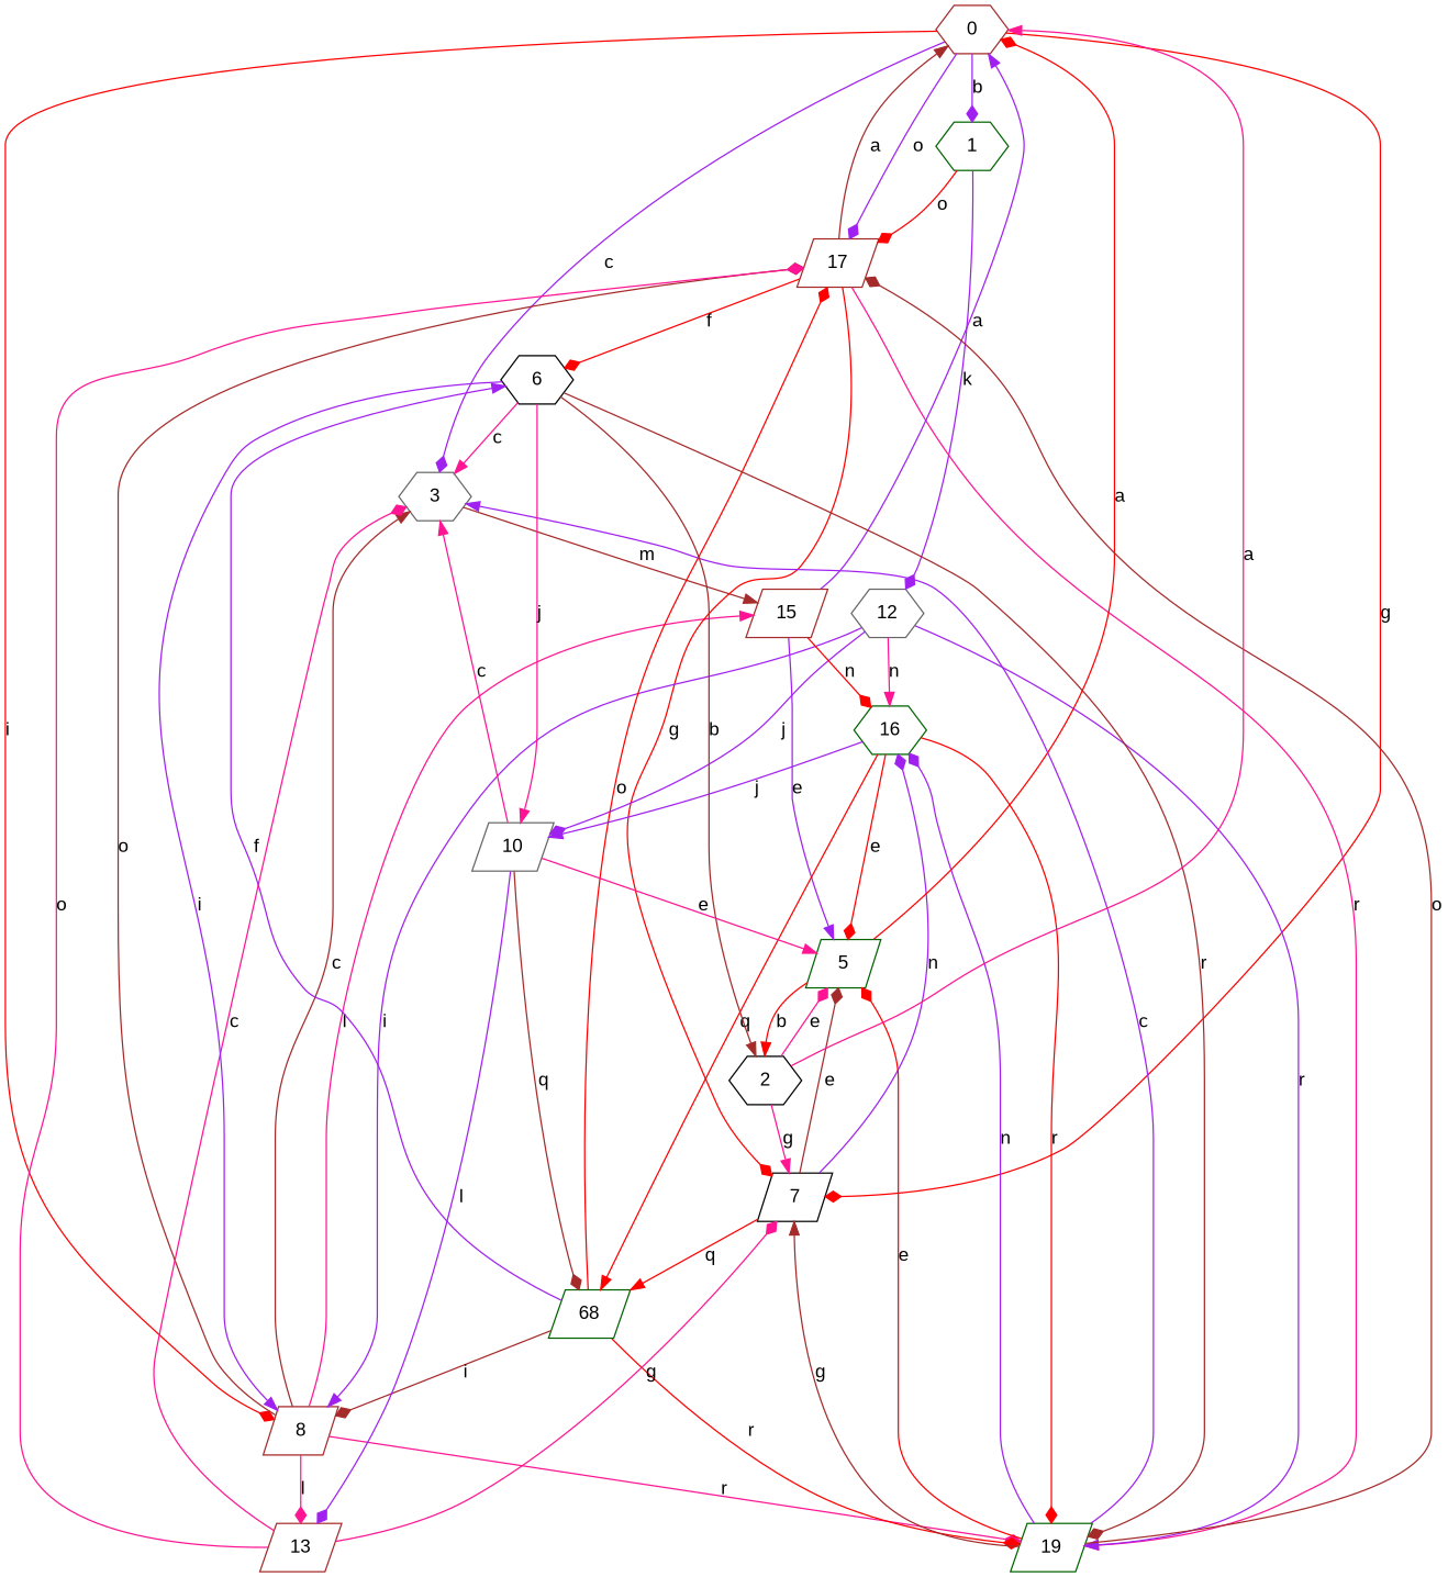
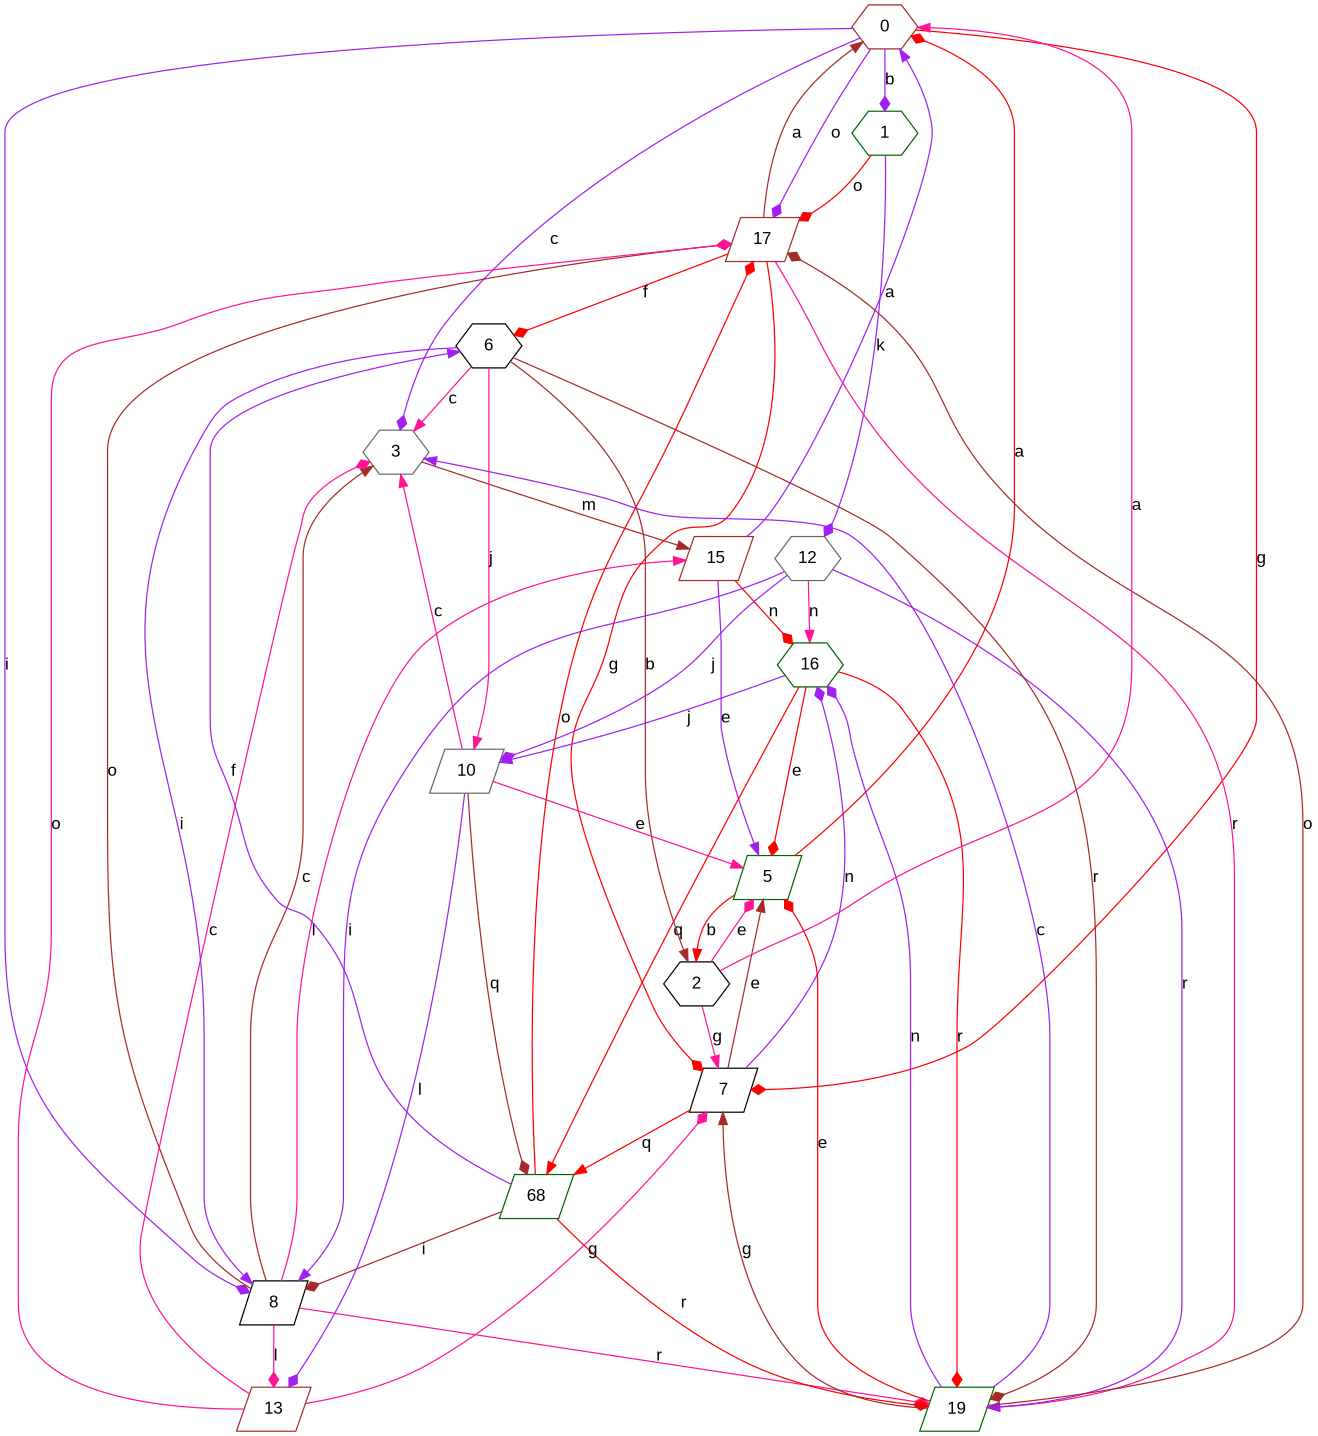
  strict digraph {
    fontname="Liberation Sans"
    node [color=brown fontname="Liberation Sans" shape=parallelogram]
    edge [arrowhead=diamond color=purple fontname="Liberation Sans"]
    0 [shape=hexagon]
    1 [color=darkgreen shape=hexagon]
    3 [color=gray40 shape=hexagon]
    7 [color=black]
-   8
+   8 [color=black]
    17
    12 [color=gray40 shape=hexagon]
    15
    5 [color=darkgreen]
    16 [color=darkgreen shape=hexagon]
    n11 [color=darkgreen label=68]
    19 [color=darkgreen]
    13
    6 [color=black shape=hexagon]
    10 [color=gray40]
    2 [color=black shape=hexagon]
    0 -> 1 [label=b]
    0 -> 3 [label=c]
    0 -> 7 [color=red label=g]
-   0 -> 8 [color=red label=i]
+   0 -> 8 [label=i]
    0 -> 17 [label=o]
    1 -> 17 [color=red label=o]
    1 -> 12 [label=k]
    3 -> 15 [arrowhead=normal color=brown label=m]
-   7 -> 5 [color=brown label=e]
+   7 -> 5 [arrowhead=normal color=brown label=e]
    7 -> 16 [label=n]
    7 -> n11 [arrowhead=normal color=red label=q]
    8 -> 3 [arrowhead=normal color=brown label=c]
    8 -> 17 [color=brown label=o]
    8 -> 15 [arrowhead=normal color=deeppink label=l]
    8 -> 19 [color=deeppink label=r]
    8 -> 13 [color=deeppink label=l]
    17 -> 0 [arrowhead=normal color=brown label=a]
    17 -> 7 [color=red label=g]
    17 -> 19 [arrowhead=normal color=deeppink label=r]
    17 -> 6 [color=red label=f]
    12 -> 8 [arrowhead=normal label=i]
    12 -> 16 [arrowhead=normal color=deeppink label=n]
    12 -> 19 [arrowhead=normal label=r]
    12 -> 10 [label=j]
    15 -> 0 [arrowhead=normal label=a]
    15 -> 5 [arrowhead=normal label=e]
    15 -> 16 [color=red label=n]
    5 -> 0 [color=red label=a]
    5 -> 2 [arrowhead=normal color=red label=b]
    16 -> 5 [color=red label=e]
    16 -> n11 [arrowhead=normal color=red label=q]
    16 -> 19 [color=red label=r]
    16 -> 10 [arrowhead=normal label=j]
    n11 -> 8 [color=brown label=i]
    n11 -> 17 [color=red label=o]
    n11 -> 19 [color=red label=r]
    n11 -> 6 [arrowhead=normal label=f]
    19 -> 3 [arrowhead=normal label=c]
    19 -> 7 [arrowhead=normal color=brown label=g]
    19 -> 17 [color=brown label=o]
    19 -> 5 [color=red label=e]
    19 -> 16 [label=n]
    13 -> 3 [color=deeppink label=c]
    13 -> 7 [color=deeppink label=g]
    13 -> 17 [color=deeppink label=o]
    6 -> 3 [arrowhead=normal color=deeppink label=c]
    6 -> 8 [arrowhead=normal label=i]
    6 -> 19 [color=brown label=r]
    6 -> 10 [arrowhead=normal color=deeppink label=j]
    6 -> 2 [arrowhead=normal color=brown label=b]
    10 -> 3 [arrowhead=normal color=deeppink label=c]
    10 -> 5 [arrowhead=normal color=deeppink label=e]
    10 -> n11 [color=brown label=q]
    10 -> 13 [label=l]
    2 -> 0 [arrowhead=normal color=deeppink label=a]
    2 -> 7 [arrowhead=normal color=deeppink label=g]
    2 -> 5 [color=deeppink label=e]
  }
